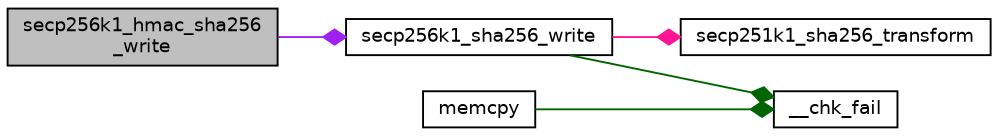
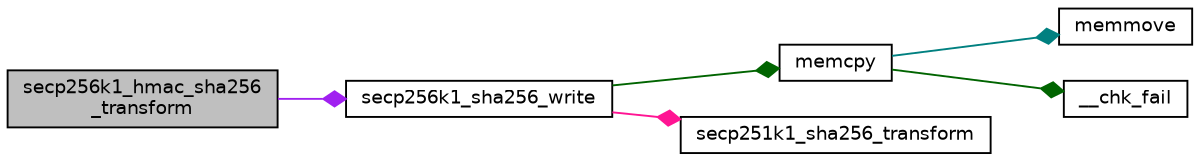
  digraph {
    rankdir=LR
    node [color=black fillcolor=white fontname=Helvetica fontsize=10 shape=record style=filled]
    edge [arrowhead=diamond color=darkgreen fontname=Helvetica fontsize=10 labelfontname=Helvetica labelfontsize=10 style=solid]
-   n1 [fillcolor=grey75 fontcolor=black height=0.2 label="secp256k1_hmac_sha256\l_write" width=0.4]
+   n1 [fillcolor=grey75 fontcolor=black height=0.2 label="secp256k1_hmac_sha256\l_transform" width=0.4]
    n2 [height=0.2 label=secp256k1_sha256_write width=0.4]
    n3 [height=0.2 label=memcpy width=0.4]
    n4 [height=0.2 label=secp251k1_sha256_transform width=0.4]
+   n5 [height=0.2 label=memmove width=0.4]
    n6 [height=0.2 label=__chk_fail width=0.4]
    n1 -> n2 [color=purple]
-   n2 -> n6
+   n2 -> n3
    n2 -> n4 [color=deeppink]
+   n3 -> n5 [color=teal]
    n3 -> n6
  }
